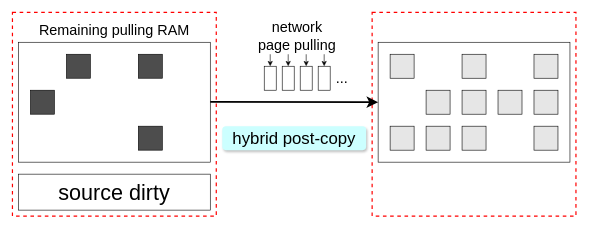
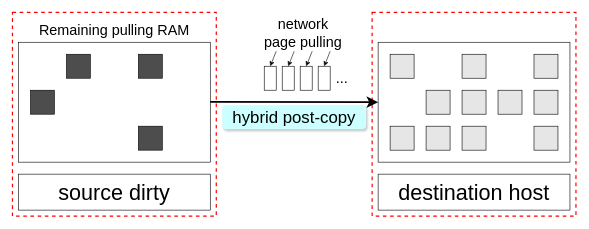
  <mxCell id="0" />
  <mxCell id="1" parent="0" />
  <mxCell id="2" value="" style="rounded=0;whiteSpace=wrap;html=1;fillColor=none;dashed=1;strokeWidth=2;strokeColor=#FF0000;" vertex="1" parent="1"><mxGeometry x="620" y="20" width="340" height="340" as="geometry" /></mxCell>
  <mxCell id="3" value="" style="rounded=0;whiteSpace=wrap;html=1;fillColor=none;dashed=1;strokeWidth=2;strokeColor=#FF0000;" vertex="1" parent="1"><mxGeometry x="20" y="20" width="340" height="340" as="geometry" /></mxCell>
  <mxCell id="4" value="" style="rounded=0;whiteSpace=wrap;html=1;" parent="1" vertex="1"><mxGeometry x="30" y="70" width="320" height="200" as="geometry" /></mxCell>
  <mxCell id="5" value="" style="rounded=0;whiteSpace=wrap;html=1;fillColor=#4D4D4D;" parent="1" vertex="1"><mxGeometry x="110" y="90" width="40" height="40" as="geometry" /></mxCell>
  <mxCell id="6" value="" style="rounded=0;whiteSpace=wrap;html=1;fillColor=#4D4D4D;" parent="1" vertex="1"><mxGeometry x="230" y="90" width="40" height="40" as="geometry" /></mxCell>
  <mxCell id="7" value="" style="rounded=0;whiteSpace=wrap;html=1;fillColor=#4D4D4D;" parent="1" vertex="1"><mxGeometry x="50" y="150" width="40" height="40" as="geometry" /></mxCell>
  <mxCell id="8" value="" style="rounded=0;whiteSpace=wrap;html=1;fillColor=#4D4D4D;" parent="1" vertex="1"><mxGeometry x="230" y="210" width="40" height="40" as="geometry" /></mxCell>
  <mxCell id="9" value="&lt;font style=&quot;font-size: 36px;&quot;&gt;source dirty&lt;/font&gt;" style="rounded=0;whiteSpace=wrap;html=1;" parent="1" vertex="1"><mxGeometry x="30" y="290" width="320" height="60" as="geometry" /></mxCell>
  <mxCell id="10" value="&lt;font style=&quot;font-size: 24px;&quot;&gt;Remaining pulling RAM&lt;/font&gt;" style="text;html=1;strokeColor=none;fillColor=none;align=center;verticalAlign=middle;whiteSpace=wrap;rounded=0;" parent="1" vertex="1"><mxGeometry x="30" y="30" width="320" height="40" as="geometry" /></mxCell>
  <mxCell id="11" style="edgeStyle=orthogonalEdgeStyle;rounded=0;orthogonalLoop=1;jettySize=auto;html=1;exitX=1;exitY=0.5;exitDx=0;exitDy=0;entryX=0;entryY=0.5;entryDx=0;entryDy=0;endSize=10;startSize=10;strokeWidth=3;" parent="1" edge="1" target="12"><mxGeometry relative="1" as="geometry"><mxPoint x="350" y="169.5" as="sourcePoint" /><mxPoint x="590" y="169.5" as="targetPoint" /></mxGeometry></mxCell>
  <mxCell id="12" value="" style="rounded=0;whiteSpace=wrap;html=1;" parent="1" vertex="1"><mxGeometry x="630" y="70" width="320" height="200" as="geometry" /></mxCell>
  <mxCell id="13" value="" style="rounded=0;whiteSpace=wrap;html=1;fillColor=#E6E6E6;" parent="1" vertex="1"><mxGeometry x="650" y="90" width="40" height="40" as="geometry" /></mxCell>
  <mxCell id="14" value="" style="rounded=0;whiteSpace=wrap;html=1;fillColor=#E6E6E6;" parent="1" vertex="1"><mxGeometry x="770" y="90" width="40" height="40" as="geometry" /></mxCell>
  <mxCell id="15" value="" style="rounded=0;whiteSpace=wrap;html=1;fillColor=#E6E6E6;" parent="1" vertex="1"><mxGeometry x="890" y="90" width="40" height="40" as="geometry" /></mxCell>
  <mxCell id="16" value="" style="rounded=0;whiteSpace=wrap;html=1;fillColor=#E6E6E6;" parent="1" vertex="1"><mxGeometry x="710" y="150" width="40" height="40" as="geometry" /></mxCell>
  <mxCell id="17" value="" style="rounded=0;whiteSpace=wrap;html=1;fillColor=#E6E6E6;" parent="1" vertex="1"><mxGeometry x="770" y="150" width="40" height="40" as="geometry" /></mxCell>
  <mxCell id="18" value="" style="rounded=0;whiteSpace=wrap;html=1;fillColor=#E6E6E6;" parent="1" vertex="1"><mxGeometry x="830" y="150" width="40" height="40" as="geometry" /></mxCell>
  <mxCell id="19" value="" style="rounded=0;whiteSpace=wrap;html=1;fillColor=#E6E6E6;" parent="1" vertex="1"><mxGeometry x="890" y="150" width="40" height="40" as="geometry" /></mxCell>
  <mxCell id="20" value="" style="rounded=0;whiteSpace=wrap;html=1;fillColor=#E6E6E6;" parent="1" vertex="1"><mxGeometry x="650" y="210" width="40" height="40" as="geometry" /></mxCell>
  <mxCell id="21" value="" style="rounded=0;whiteSpace=wrap;html=1;fillColor=#E6E6E6;" parent="1" vertex="1"><mxGeometry x="710" y="210" width="40" height="40" as="geometry" /></mxCell>
  <mxCell id="22" value="" style="rounded=0;whiteSpace=wrap;html=1;fillColor=#E6E6E6;" parent="1" vertex="1"><mxGeometry x="770" y="210" width="40" height="40" as="geometry" /></mxCell>
  <mxCell id="23" value="" style="rounded=0;whiteSpace=wrap;html=1;fillColor=#E6E6E6;" parent="1" vertex="1"><mxGeometry x="890" y="210" width="40" height="40" as="geometry" /></mxCell>
- <mxCell id="25" value="&lt;font style=&quot;font-size: 28px;&quot;&gt;hybrid post-copy&lt;/font&gt;" style="text;html=1;strokeColor=none;fillColor=#CCFFFF;align=center;verticalAlign=middle;whiteSpace=wrap;rounded=1;shadow=1;" parent="1" vertex="1"><mxGeometry x="370" y="210" width="240" height="40" as="geometry" /></mxCell>
+ <mxCell id="24" value="&lt;font style=&quot;font-size: 36px;&quot;&gt;destination host&lt;/font&gt;" style="rounded=0;whiteSpace=wrap;html=1;" parent="1" vertex="1"><mxGeometry x="630" y="290" width="320" height="60" as="geometry" /></mxCell>
+ <mxCell id="25" value="&lt;font style=&quot;font-size: 28px;&quot;&gt;hybrid post-copy&lt;/font&gt;" style="text;html=1;strokeColor=none;fillColor=#CCFFFF;align=center;verticalAlign=middle;whiteSpace=wrap;rounded=1;shadow=1;" parent="1" vertex="1"><mxGeometry x="370" y="175" width="240" height="40" as="geometry" /></mxCell>
  <mxCell id="26" value="" style="shape=image;html=1;verticalAlign=top;verticalLabelPosition=bottom;labelBackgroundColor=#ffffff;imageAspect=0;aspect=fixed;image=https://cdn1.iconfinder.com/data/icons/material-audio-video/22/loop-128.png" parent="1" vertex="1"><mxGeometry x="390" y="110" width="40" height="40" as="geometry" /></mxCell>
  <mxCell id="27" value="" style="rounded=0;whiteSpace=wrap;html=1;" parent="1" vertex="1"><mxGeometry x="440" y="110" width="20" height="40" as="geometry" /></mxCell>
  <mxCell id="28" value="" style="rounded=0;whiteSpace=wrap;html=1;" parent="1" vertex="1"><mxGeometry x="470" y="110" width="20" height="40" as="geometry" /></mxCell>
  <mxCell id="29" value="" style="rounded=0;whiteSpace=wrap;html=1;" parent="1" vertex="1"><mxGeometry x="500" y="110" width="20" height="40" as="geometry" /></mxCell>
  <mxCell id="30" value="" style="rounded=0;whiteSpace=wrap;html=1;" parent="1" vertex="1"><mxGeometry x="530" y="110" width="20" height="40" as="geometry" /></mxCell>
  <mxCell id="31" value="&lt;font style=&quot;font-size: 24px;&quot;&gt;...&lt;/font&gt;" style="text;html=1;strokeColor=none;fillColor=none;align=center;verticalAlign=middle;whiteSpace=wrap;rounded=0;" parent="1" vertex="1"><mxGeometry x="550" y="110" width="40" height="40" as="geometry" /></mxCell>
- <mxCell id="32" value="&lt;font style=&quot;font-size: 24px;&quot;&gt;network&lt;br&gt;page pulling&lt;/font&gt;" style="text;html=1;strokeColor=none;fillColor=none;align=center;verticalAlign=middle;whiteSpace=wrap;rounded=0;" parent="1" vertex="1"><mxGeometry x="420" y="30" width="150" height="60" as="geometry" /></mxCell>
+ <mxCell id="32" value="&lt;font style=&quot;font-size: 24px;&quot;&gt;network&lt;br&gt;page pulling&lt;/font&gt;" style="text;html=1;strokeColor=none;fillColor=none;align=center;verticalAlign=middle;whiteSpace=wrap;rounded=0;" parent="1" vertex="1"><mxGeometry x="430" y="25" width="150" height="60" as="geometry" /></mxCell>
  <mxCell id="33" value="" style="endArrow=classic;html=1;rounded=0;exitX=0.2;exitY=1;exitDx=0;exitDy=0;exitPerimeter=0;" parent="1" source="32" edge="1"><mxGeometry width="50" height="50" relative="1" as="geometry"><mxPoint x="360" y="220" as="sourcePoint" /><mxPoint x="450" y="110" as="targetPoint" /></mxGeometry></mxCell>
  <mxCell id="34" value="" style="endArrow=classic;html=1;rounded=0;exitX=0.4;exitY=1;exitDx=0;exitDy=0;exitPerimeter=0;entryX=0.5;entryY=0;entryDx=0;entryDy=0;" parent="1" source="32" target="28" edge="1"><mxGeometry width="50" height="50" relative="1" as="geometry"><mxPoint x="472" y="100" as="sourcePoint" /><mxPoint x="460" y="120" as="targetPoint" /></mxGeometry></mxCell>
  <mxCell id="35" value="" style="endArrow=classic;html=1;rounded=0;exitX=0.6;exitY=1;exitDx=0;exitDy=0;exitPerimeter=0;entryX=0.5;entryY=0;entryDx=0;entryDy=0;" parent="1" source="32" target="29" edge="1"><mxGeometry width="50" height="50" relative="1" as="geometry"><mxPoint x="482" y="110" as="sourcePoint" /><mxPoint x="470" y="130" as="targetPoint" /></mxGeometry></mxCell>
  <mxCell id="36" value="" style="endArrow=classic;html=1;rounded=0;exitX=0.8;exitY=1;exitDx=0;exitDy=0;exitPerimeter=0;entryX=0.5;entryY=0;entryDx=0;entryDy=0;" parent="1" source="32" target="30" edge="1"><mxGeometry width="50" height="50" relative="1" as="geometry"><mxPoint x="492" y="120" as="sourcePoint" /><mxPoint x="480" y="140" as="targetPoint" /></mxGeometry></mxCell>
